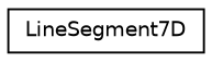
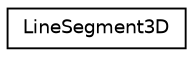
  digraph {
    rankdir=LR
-   n1 [color=black fillcolor=white fontname=Helvetica fontsize=10 height=0.2 label=LineSegment7D shape=record style=filled width=0.4]
+   n1 [color=black fillcolor=white fontname=Helvetica fontsize=10 height=0.2 label=LineSegment3D shape=record style=filled width=0.4]
  }
